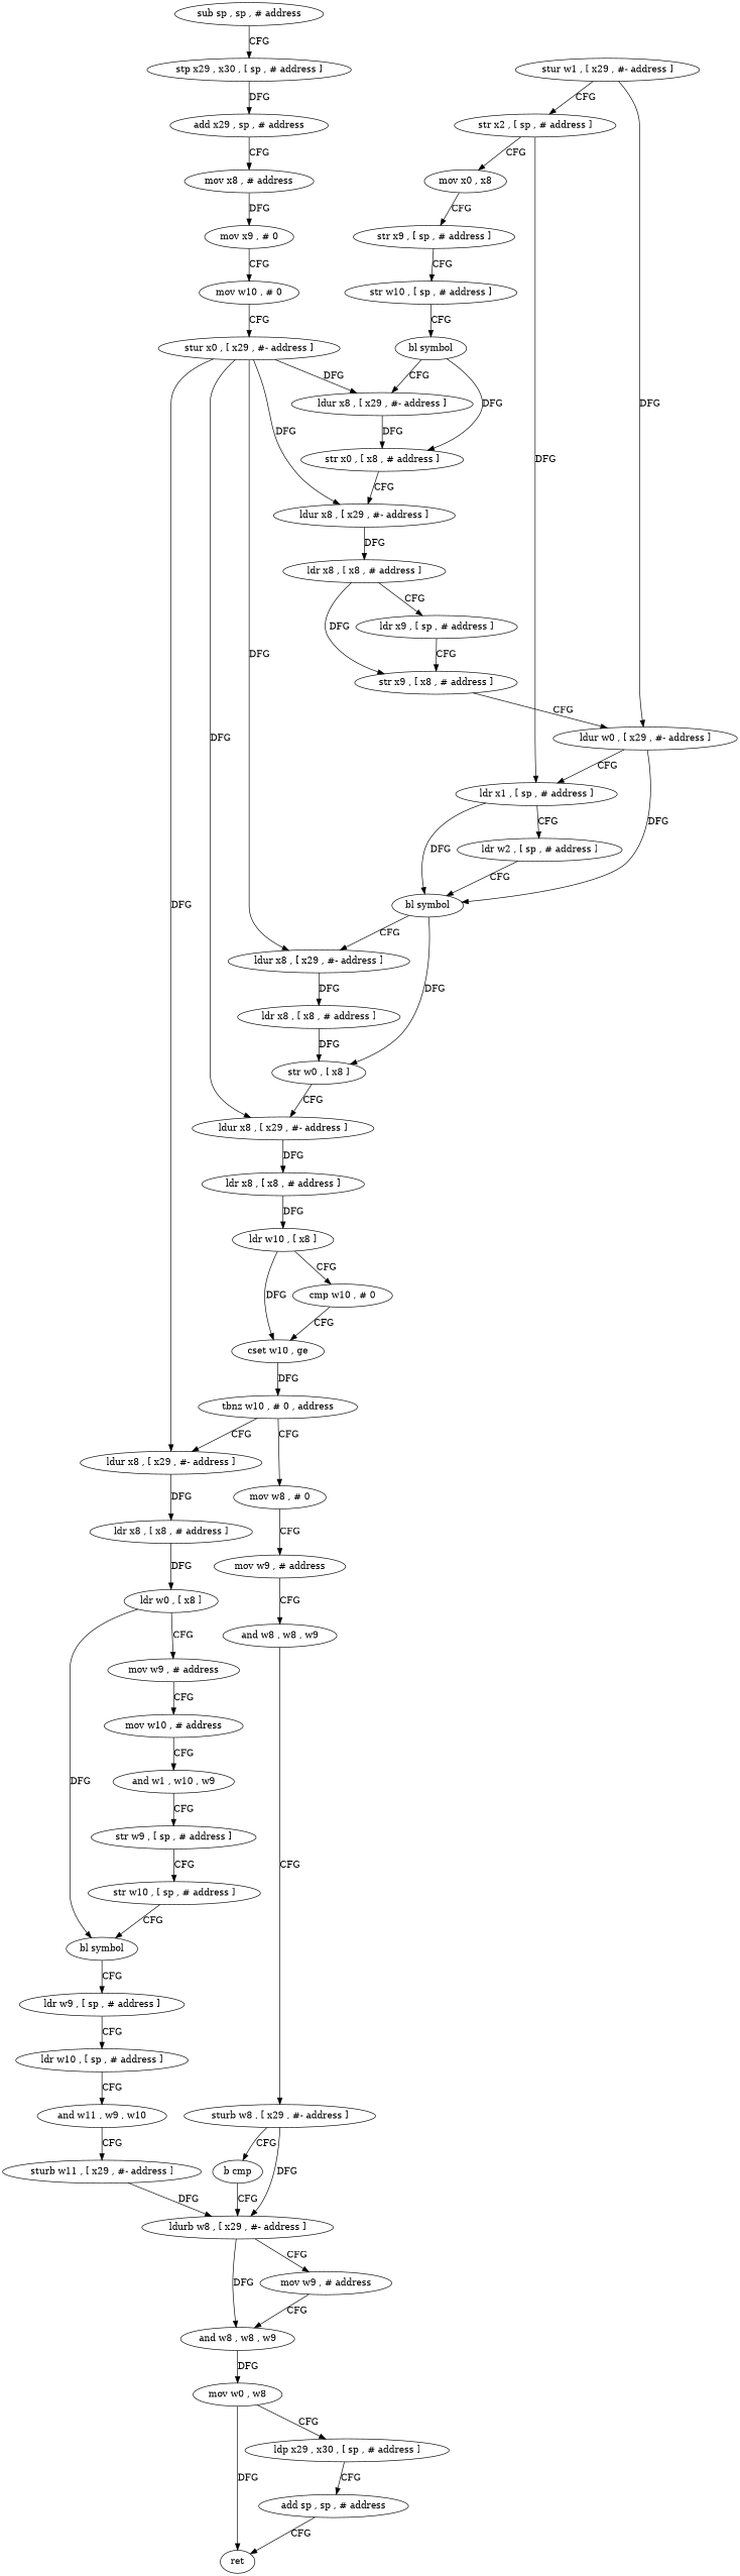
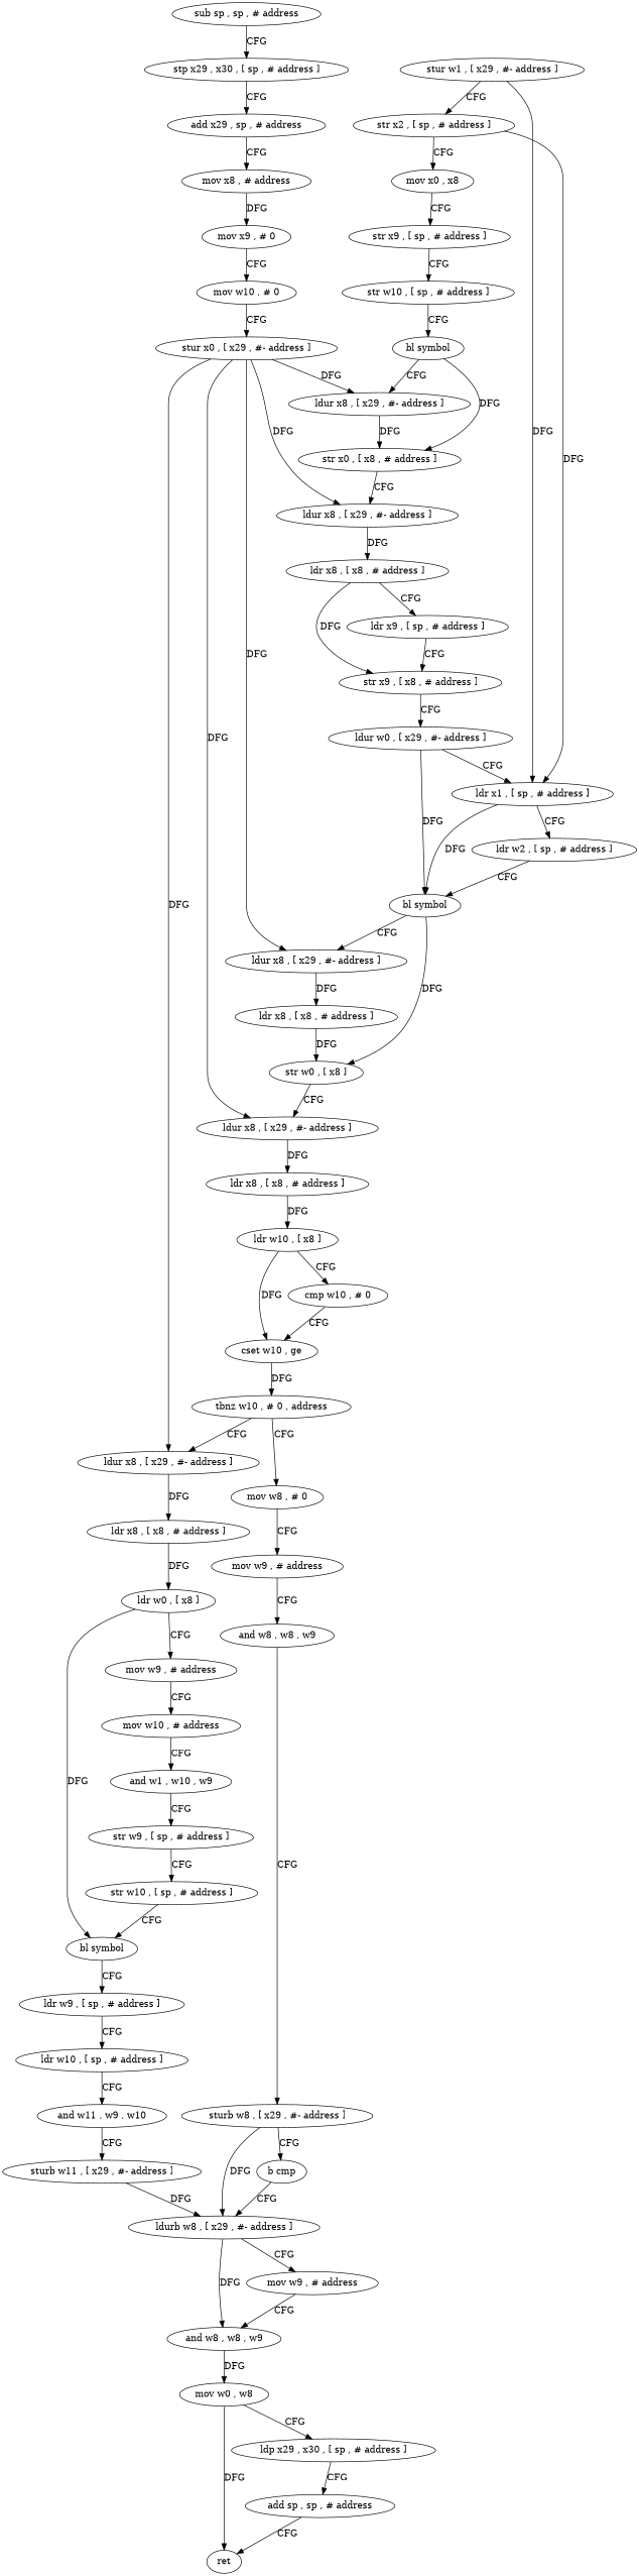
  digraph {
    n1 [label="sub sp , sp , # address"]
    n2 [label="stp x29 , x30 , [ sp , # address ]"]
    n3 [label="add x29 , sp , # address"]
    n4 [label="mov x8 , # address"]
    n5 [label="mov x9 , # 0"]
    n6 [label="mov w10 , # 0"]
    n7 [label="stur x0 , [ x29 , #- address ]"]
    n8 [label="ldur x8 , [ x29 , #- address ]"]
    n9 [label="ldur x8 , [ x29 , #- address ]"]
    n10 [label="ldur x8 , [ x29 , #- address ]"]
    n11 [label="ldur x8 , [ x29 , #- address ]"]
    n12 [label="ldur x8 , [ x29 , #- address ]"]
    n13 [label="stur w1 , [ x29 , #- address ]"]
    n14 [label="str x2 , [ sp , # address ]"]
    n15 [label="ldur w0 , [ x29 , #- address ]"]
    n16 [label="str x0 , [ x8 , # address ]"]
    n17 [label="ldr x8 , [ x8 , # address ]"]
    n18 [label="ldr x8 , [ x8 , # address ]"]
    n19 [label="ldr x8 , [ x8 , # address ]"]
    n20 [label="ldr x8 , [ x8 , # address ]"]
    n21 [label="mov x0 , x8"]
    n22 [label="ldr x1 , [ sp , # address ]"]
    n23 [label="bl symbol"]
    n24 [label="str x9 , [ sp , # address ]"]
    n25 [label="ldr w2 , [ sp , # address ]"]
    n26 [label="str w10 , [ sp , # address ]"]
    n27 [label="bl symbol"]
    n28 [label="ldr x9 , [ sp , # address ]"]
    n29 [label="str x9 , [ x8 , # address ]"]
    n30 [label="str w0 , [ x8 ]"]
    n31 [label="ldr w10 , [ x8 ]"]
    n32 [label="cmp w10 , # 0"]
    n33 [label="cset w10 , ge"]
    n34 [label="tbnz w10 , # 0 , address"]
    n35 [label="mov w8 , # 0"]
    n36 [label="mov w9 , # address"]
    n37 [label="ldr w0 , [ x8 ]"]
    n38 [label="and w8 , w8 , w9"]
    n39 [label="mov w9 , # address"]
    n40 [label="bl symbol"]
    n41 [label="mov w10 , # address"]
    n42 [label="ldr w9 , [ sp , # address ]"]
    n43 [label="and w1 , w10 , w9"]
    n44 [label="str w9 , [ sp , # address ]"]
    n45 [label="str w10 , [ sp , # address ]"]
    n46 [label="ldr w10 , [ sp , # address ]"]
    n47 [label="and w11 , w9 , w10"]
    n48 [label="sturb w11 , [ x29 , #- address ]"]
    n49 [label="ldurb w8 , [ x29 , #- address ]"]
    n50 [label="mov w9 , # address"]
    n51 [label="and w8 , w8 , w9"]
    n52 [label="mov w0 , w8"]
    n53 [label="sturb w8 , [ x29 , #- address ]"]
    n54 [label="b cmp"]
    n55 [label="ldp x29 , x30 , [ sp , # address ]"]
    n56 [label=ret]
    n57 [label="add sp , sp , # address"]
    n1 -> n2 [label=CFG]
-   n2 -> n3 [label=DFG]
+   n2 -> n3 [label=CFG]
    n3 -> n4 [label=CFG]
    n4 -> n5 [label=DFG]
    n5 -> n6 [label=CFG]
    n6 -> n7 [label=CFG]
    n7 -> n8 [label=DFG]
    n7 -> n9 [label=DFG]
    n7 -> n10 [label=DFG]
    n7 -> n11 [label=DFG]
    n7 -> n12 [label=DFG]
    n8 -> n16 [label=DFG]
    n9 -> n17 [label=DFG]
    n10 -> n18 [label=DFG]
    n11 -> n19 [label=DFG]
    n12 -> n20 [label=DFG]
    n13 -> n14 [label=CFG]
-   n13 -> n15 [label=DFG]
+   n13 -> n22 [label=DFG]
    n14 -> n21 [label=CFG]
    n14 -> n22 [label=DFG]
    n15 -> n22 [label=CFG]
    n15 -> n23 [label=DFG]
    n16 -> n9 [label=CFG]
    n17 -> n28 [label=CFG]
    n17 -> n29 [label=DFG]
    n18 -> n30 [label=DFG]
    n19 -> n31 [label=DFG]
    n20 -> n37 [label=DFG]
    n21 -> n24 [label=CFG]
    n22 -> n23 [label=DFG]
    n22 -> n25 [label=CFG]
    n23 -> n10 [label=CFG]
    n23 -> n30 [label=DFG]
    n24 -> n26 [label=CFG]
    n25 -> n23 [label=CFG]
    n26 -> n27 [label=CFG]
    n27 -> n8 [label=CFG]
    n27 -> n16 [label=DFG]
    n28 -> n29 [label=CFG]
    n29 -> n15 [label=CFG]
    n30 -> n11 [label=CFG]
    n31 -> n32 [label=CFG]
    n31 -> n33 [label=DFG]
    n32 -> n33 [label=CFG]
    n33 -> n34 [label=DFG]
    n34 -> n12 [label=CFG]
    n34 -> n35 [label=CFG]
    n35 -> n36 [label=CFG]
    n36 -> n38 [label=CFG]
    n37 -> n39 [label=CFG]
    n37 -> n40 [label=DFG]
    n38 -> n53 [label=CFG]
    n39 -> n41 [label=CFG]
    n40 -> n42 [label=CFG]
    n41 -> n43 [label=CFG]
    n42 -> n46 [label=CFG]
    n43 -> n44 [label=CFG]
    n44 -> n45 [label=CFG]
    n45 -> n40 [label=CFG]
    n46 -> n47 [label=CFG]
    n47 -> n48 [label=CFG]
    n48 -> n49 [label=DFG]
    n49 -> n50 [label=CFG]
    n49 -> n51 [label=DFG]
    n50 -> n51 [label=CFG]
    n51 -> n52 [label=DFG]
    n52 -> n55 [label=CFG]
    n52 -> n56 [label=DFG]
    n53 -> n49 [label=DFG]
    n53 -> n54 [label=CFG]
    n54 -> n49 [label=CFG]
    n55 -> n57 [label=CFG]
    n57 -> n56 [label=CFG]
  }
